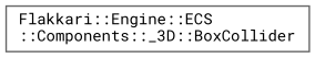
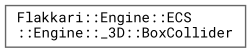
  digraph {
    rankdir=LR
    fontname="Roboto Mono"
-   n1 [color=grey40 fillcolor=white fontname="Roboto Mono" fontsize=10 height=0.2 label="Flakkari::Engine::ECS\l::Components::_3D::BoxCollider" shape=box style=filled width=0.4]
+   n1 [color=grey40 fillcolor=white fontname="Roboto Mono" fontsize=10 height=0.2 label="Flakkari::Engine::ECS\l::Engine::_3D::BoxCollider" shape=box style=filled width=0.4]
  }
